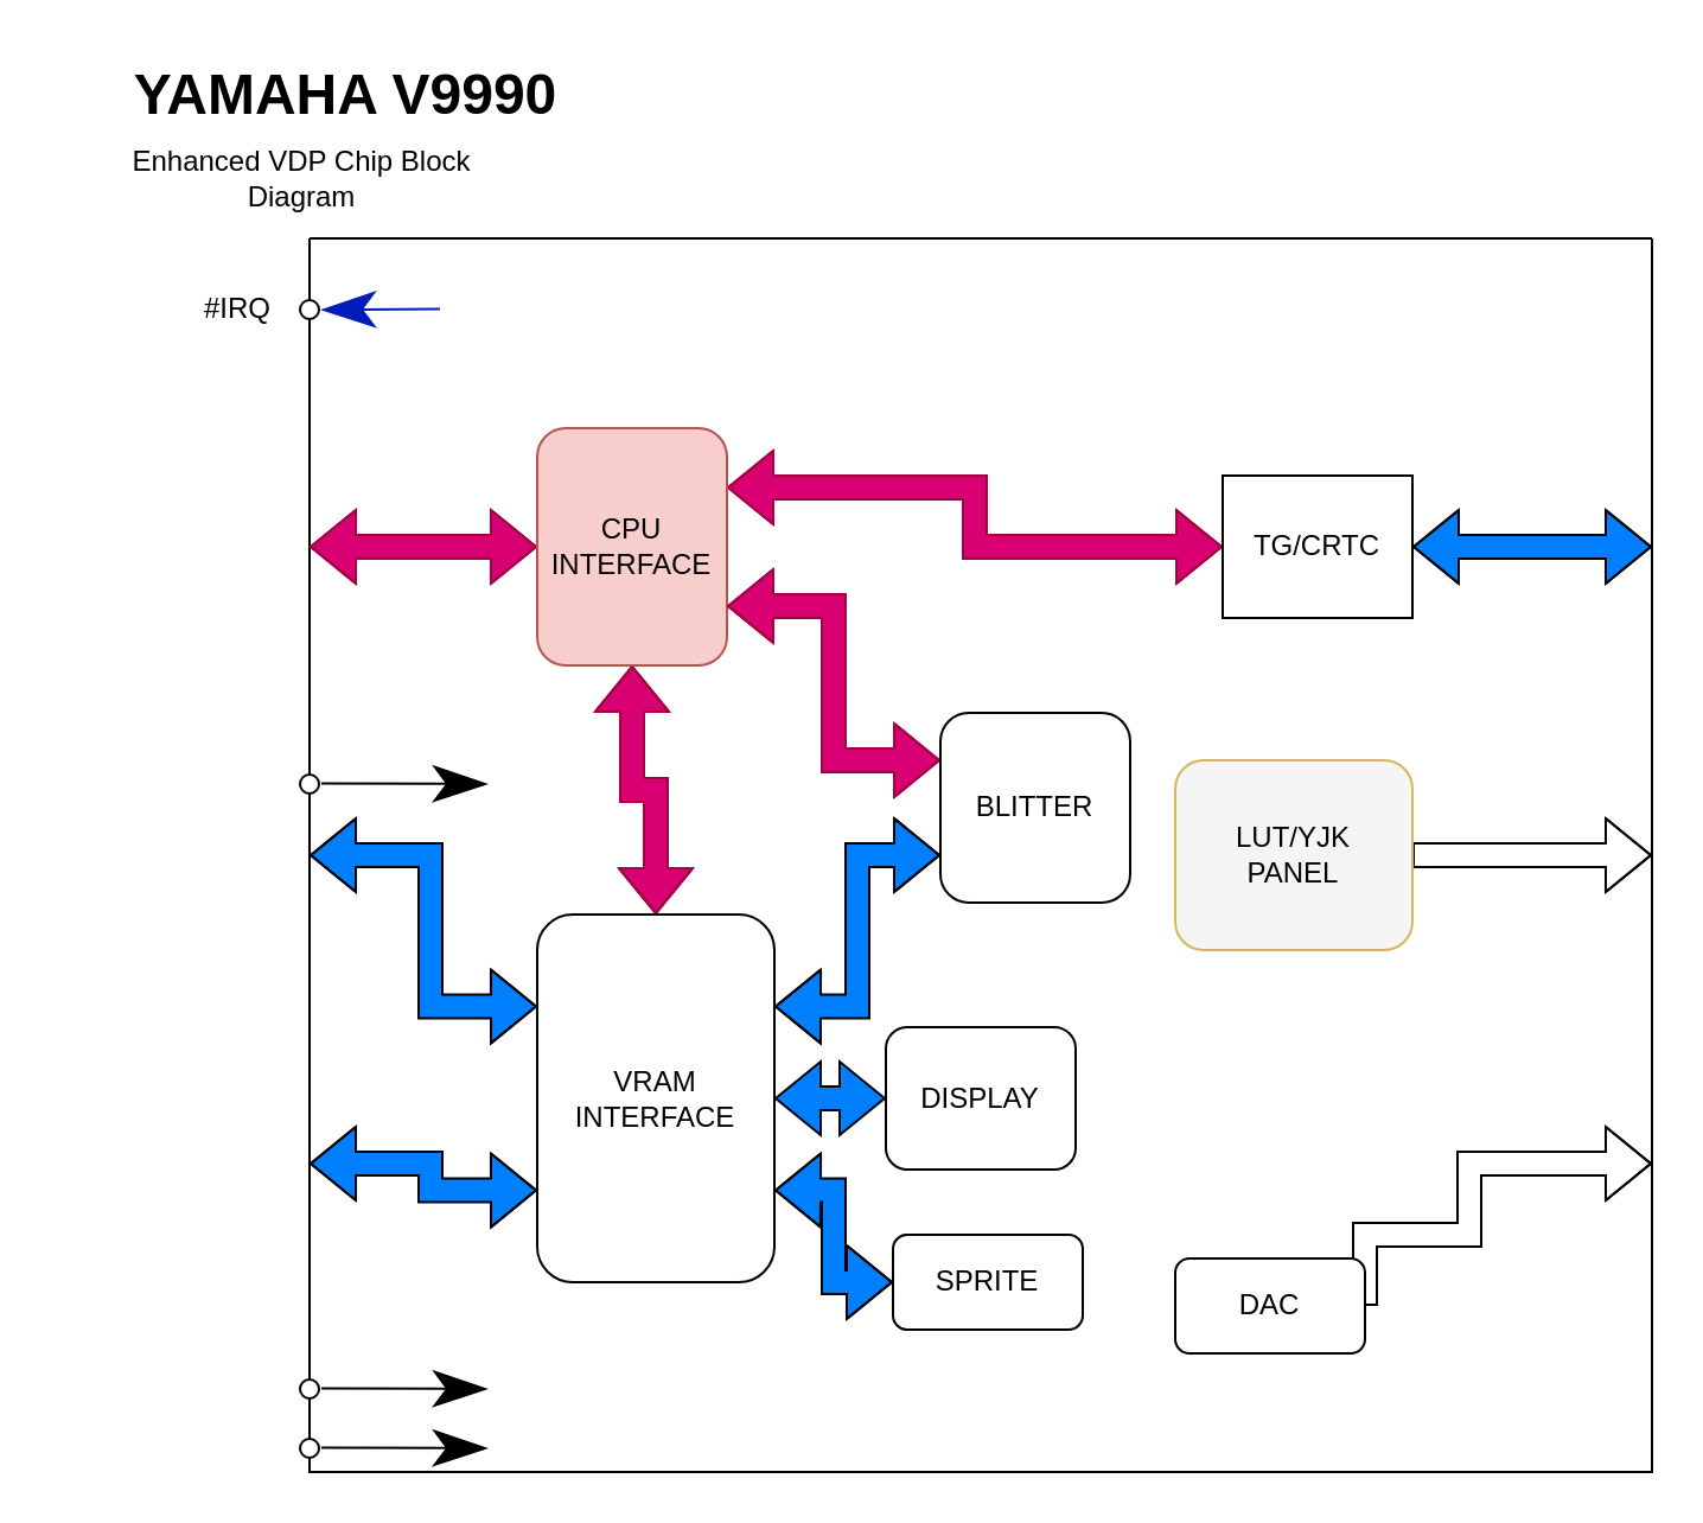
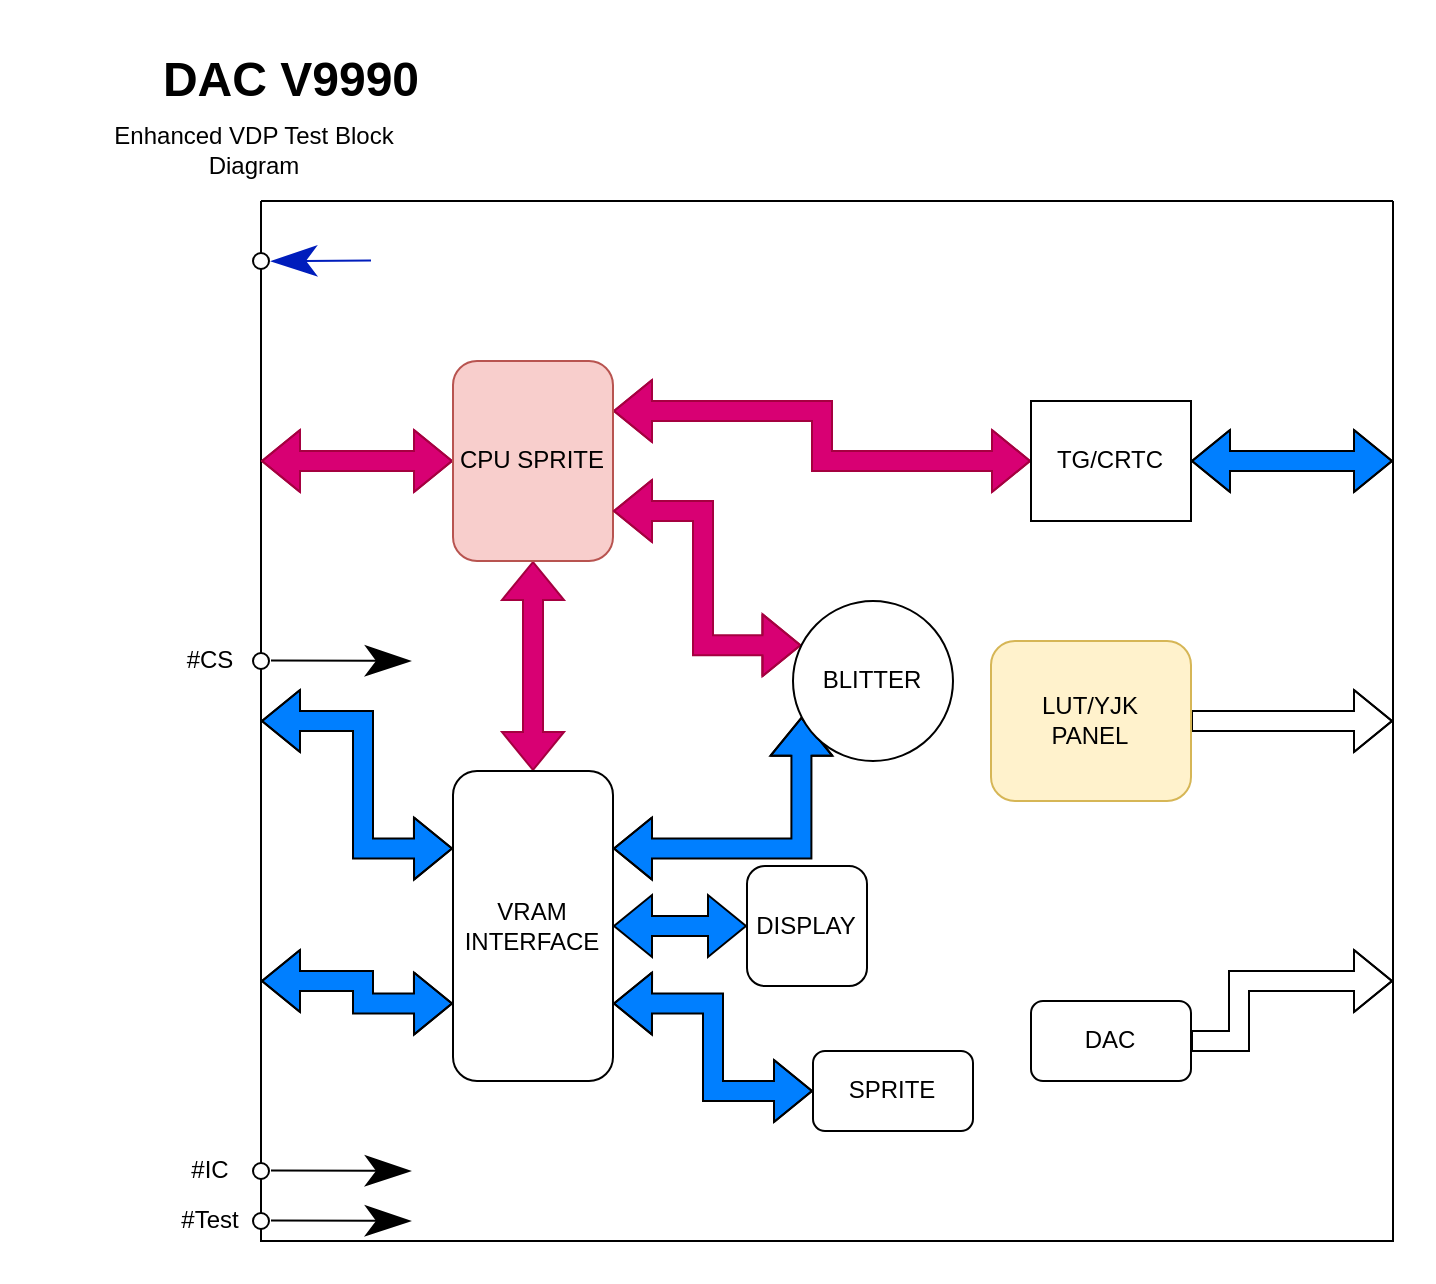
  <mxCell id="0" />
  <mxCell id="1" parent="0" />
- <mxCell id="2" value="YAMAHA V9990" style="text;strokeColor=none;fillColor=none;html=1;fontSize=24;fontStyle=1;verticalAlign=middle;align=center;" parent="1" vertex="1"><mxGeometry x="20" y="20" width="250" height="40" as="geometry" /></mxCell>
- <mxCell id="3" value="Enhanced VDP Chip Block Diagram" style="text;html=1;strokeColor=none;fillColor=none;align=center;verticalAlign=middle;whiteSpace=wrap;rounded=0;" parent="1" vertex="1"><mxGeometry x="47" y="60" width="160" height="30" as="geometry" /></mxCell>
+ <mxCell id="2" value="DAC V9990" style="text;strokeColor=none;fillColor=none;html=1;fontSize=24;fontStyle=1;verticalAlign=middle;align=center;" parent="1" vertex="1"><mxGeometry x="20" y="20" width="250" height="40" as="geometry" /></mxCell>
+ <mxCell id="3" value="Enhanced VDP Test Block Diagram" style="text;html=1;strokeColor=none;fillColor=none;align=center;verticalAlign=middle;whiteSpace=wrap;rounded=0;" parent="1" vertex="1"><mxGeometry x="47" y="60" width="160" height="30" as="geometry" /></mxCell>
  <mxCell id="4" value="" style="swimlane;startSize=0;points=[[0,0,0,0,0],[0,0.25,0,0,0],[0,0.5,0,0,0],[0,0.75,0,0,0],[0,1,0,0,0],[0.25,0,0,0,0],[0.25,1,0,0,0],[0.5,0,0,0,0],[0.5,1,0,0,0],[0.75,0,0,0,0],[0.75,1,0,0,0],[1,0,0,0,0],[1,0.25,0,0,0],[1,0.5,0,0,0],[1,0.75,0,0,0],[1,1,0,0,0]];" parent="1" vertex="1"><mxGeometry x="130" y="100" width="566" height="520" as="geometry"><mxRectangle x="170" y="160" width="50" height="40" as="alternateBounds" /></mxGeometry></mxCell>
  <mxCell id="5" style="edgeStyle=orthogonalEdgeStyle;shape=flexArrow;rounded=0;orthogonalLoop=1;jettySize=auto;html=1;exitX=0;exitY=0.5;exitDx=0;exitDy=0;entryX=0;entryY=0.25;entryDx=0;entryDy=0;entryPerimeter=0;labelBackgroundColor=default;fontFamily=Helvetica;fontSize=11;fontColor=default;startArrow=block;endArrow=classic;fillColor=#d80073;strokeColor=#A50040;" edge="1" parent="4" source="8" target="4"><mxGeometry relative="1" as="geometry"><Array as="points"><mxPoint x="51" y="130" /><mxPoint x="51" y="130" /></Array></mxGeometry></mxCell>
  <mxCell id="6" style="edgeStyle=orthogonalEdgeStyle;shape=flexArrow;rounded=0;orthogonalLoop=1;jettySize=auto;html=1;exitX=1;exitY=0.25;exitDx=0;exitDy=0;entryX=0;entryY=0.5;entryDx=0;entryDy=0;labelBackgroundColor=default;fontFamily=Helvetica;fontSize=11;fontColor=default;startArrow=block;endArrow=classic;fillColor=#d80073;strokeColor=#A50040;" edge="1" parent="4" source="8" target="28"><mxGeometry relative="1" as="geometry" /></mxCell>
  <mxCell id="7" style="edgeStyle=orthogonalEdgeStyle;shape=flexArrow;rounded=0;orthogonalLoop=1;jettySize=auto;html=1;exitX=0.5;exitY=1;exitDx=0;exitDy=0;entryX=0.5;entryY=0;entryDx=0;entryDy=0;labelBackgroundColor=default;fontFamily=Helvetica;fontSize=11;fontColor=default;startArrow=block;endArrow=classic;fillColor=#d80073;strokeColor=#A50040;" edge="1" parent="4" source="8" target="13"><mxGeometry relative="1" as="geometry" /></mxCell>
- <mxCell id="8" value="CPU INTERFACE" style="rounded=1;whiteSpace=wrap;html=1;fontSize=12;glass=0;strokeWidth=1;shadow=0;fillColor=#f8cecc;strokeColor=#b85450;" parent="4" vertex="1"><mxGeometry x="96" y="80" width="80" height="100" as="geometry" /></mxCell>
+ <mxCell id="8" value="CPU SPRITE" style="rounded=1;whiteSpace=wrap;html=1;fontSize=12;glass=0;strokeWidth=1;shadow=0;fillColor=#f8cecc;strokeColor=#b85450;" parent="4" vertex="1"><mxGeometry x="96" y="80" width="80" height="100" as="geometry" /></mxCell>
  <mxCell id="9" style="edgeStyle=orthogonalEdgeStyle;shape=flexArrow;rounded=0;orthogonalLoop=1;jettySize=auto;html=1;exitX=1;exitY=0.25;exitDx=0;exitDy=0;entryX=0;entryY=0.75;entryDx=0;entryDy=0;labelBackgroundColor=default;fontFamily=Helvetica;fontSize=11;fontColor=default;startArrow=block;endArrow=classic;fillColor=#007FFF;" edge="1" parent="4" source="13" target="26"><mxGeometry relative="1" as="geometry" /></mxCell>
  <mxCell id="10" style="edgeStyle=orthogonalEdgeStyle;shape=flexArrow;rounded=0;orthogonalLoop=1;jettySize=auto;html=1;exitX=1;exitY=0.75;exitDx=0;exitDy=0;entryX=0;entryY=0.5;entryDx=0;entryDy=0;labelBackgroundColor=default;fontFamily=Helvetica;fontSize=11;fontColor=default;startArrow=block;endArrow=classic;fillColor=#007FFF;" edge="1" parent="4" source="13" target="24"><mxGeometry relative="1" as="geometry" /></mxCell>
  <mxCell id="11" style="edgeStyle=orthogonalEdgeStyle;shape=flexArrow;rounded=0;orthogonalLoop=1;jettySize=auto;html=1;exitX=0;exitY=0.75;exitDx=0;exitDy=0;entryX=0;entryY=0.75;entryDx=0;entryDy=0;entryPerimeter=0;labelBackgroundColor=default;fontFamily=Helvetica;fontSize=11;fontColor=default;startArrow=block;endArrow=classic;fillColor=#007FFF;" edge="1" parent="4" source="13" target="4"><mxGeometry relative="1" as="geometry"><Array as="points"><mxPoint x="51" y="401" /><mxPoint x="51" y="390" /></Array></mxGeometry></mxCell>
  <mxCell id="12" style="edgeStyle=orthogonalEdgeStyle;shape=flexArrow;rounded=0;orthogonalLoop=1;jettySize=auto;html=1;exitX=0;exitY=0.25;exitDx=0;exitDy=0;entryX=0;entryY=0.5;entryDx=0;entryDy=0;entryPerimeter=0;labelBackgroundColor=default;fontFamily=Helvetica;fontSize=11;fontColor=default;startArrow=block;endArrow=classic;fillColor=#007FFF;" edge="1" parent="4" source="13" target="4"><mxGeometry relative="1" as="geometry"><Array as="points"><mxPoint x="51" y="324" /><mxPoint x="51" y="260" /></Array></mxGeometry></mxCell>
- <mxCell id="13" value="VRAM INTERFACE" style="rounded=1;whiteSpace=wrap;html=1;fontSize=12;glass=0;strokeWidth=1;shadow=0;" parent="4" vertex="1"><mxGeometry x="96" y="285" width="100" height="155" as="geometry" /></mxCell>
+ <mxCell id="13" value="VRAM INTERFACE" style="rounded=1;whiteSpace=wrap;html=1;fontSize=12;glass=0;strokeWidth=1;shadow=0;" parent="4" vertex="1"><mxGeometry x="96" y="285" width="80" height="155" as="geometry" /></mxCell>
  <mxCell id="14" value="" style="group" parent="4" vertex="1" connectable="0"><mxGeometry x="-45" y="220" width="120" height="20" as="geometry" /></mxCell>
  <mxCell id="15" value="" style="endArrow=classicThin;html=1;strokeWidth=1;endSize=20;rounded=0;" parent="14" edge="1"><mxGeometry width="100" relative="1" as="geometry"><mxPoint x="50" y="9.71" as="sourcePoint" /><mxPoint x="120" y="10" as="targetPoint" /></mxGeometry></mxCell>
  <mxCell id="16" value="" style="verticalLabelPosition=bottom;shadow=0;dashed=0;align=center;html=1;verticalAlign=top;shape=mxgraph.electrical.logic_gates.inverting_contact;" parent="14" vertex="1"><mxGeometry x="40" y="5" width="10" height="10" as="geometry" /></mxCell>
+ <mxCell id="17" value="#CS" style="text;html=1;strokeColor=none;fillColor=none;align=center;verticalAlign=middle;whiteSpace=wrap;rounded=0;" parent="14" vertex="1"><mxGeometry width="40" height="20" as="geometry" /></mxCell>
  <mxCell id="18" value="" style="group" parent="4" vertex="1" connectable="0"><mxGeometry x="-55" y="20" width="110" height="20" as="geometry" /></mxCell>
  <mxCell id="19" value="" style="endArrow=classicThin;html=1;strokeWidth=1;endSize=20;rounded=0;fillColor=#0050ef;strokeColor=#001DBC;" parent="18" edge="1"><mxGeometry width="100" relative="1" as="geometry"><mxPoint x="110" y="9.71" as="sourcePoint" /><mxPoint x="60" y="10.12" as="targetPoint" /></mxGeometry></mxCell>
  <mxCell id="20" value="" style="verticalLabelPosition=bottom;shadow=0;dashed=0;align=center;html=1;verticalAlign=top;shape=mxgraph.electrical.logic_gates.inverting_contact;" parent="18" vertex="1"><mxGeometry x="50" y="5" width="10" height="10" as="geometry" /></mxCell>
- <mxCell id="21" value="#IRQ" style="text;html=1;strokeColor=none;fillColor=none;align=center;verticalAlign=middle;whiteSpace=wrap;rounded=0;" parent="18" vertex="1"><mxGeometry width="50" height="20" as="geometry" /></mxCell>
  <mxCell id="22" style="edgeStyle=orthogonalEdgeStyle;shape=flexArrow;rounded=0;orthogonalLoop=1;jettySize=auto;html=1;exitX=0;exitY=0.5;exitDx=0;exitDy=0;entryX=1;entryY=0.5;entryDx=0;entryDy=0;labelBackgroundColor=default;fontFamily=Helvetica;fontSize=11;fontColor=default;startArrow=block;endArrow=classic;fillColor=#007FFF;" edge="1" parent="4" source="23" target="13"><mxGeometry relative="1" as="geometry" /></mxCell>
- <mxCell id="23" value="DISPLAY" style="rounded=1;whiteSpace=wrap;html=1;fontSize=12;glass=0;strokeWidth=1;shadow=0;" parent="4" vertex="1"><mxGeometry x="243" y="332.5" width="80" height="60" as="geometry" /></mxCell>
- <mxCell id="24" value="SPRITE" style="rounded=1;whiteSpace=wrap;html=1;fontSize=12;glass=0;strokeWidth=1;shadow=0;" parent="4" vertex="1"><mxGeometry x="246" y="420" width="80" height="40" as="geometry" /></mxCell>
+ <mxCell id="23" value="DISPLAY" style="rounded=1;whiteSpace=wrap;html=1;fontSize=12;glass=0;strokeWidth=1;shadow=0;" parent="4" vertex="1"><mxGeometry x="243" y="332.5" width="60" height="60" as="geometry" /></mxCell>
+ <mxCell id="24" value="SPRITE" style="rounded=1;whiteSpace=wrap;html=1;fontSize=12;glass=0;strokeWidth=1;shadow=0;" parent="4" vertex="1"><mxGeometry x="276" y="425" width="80" height="40" as="geometry" /></mxCell>
  <mxCell id="25" style="edgeStyle=orthogonalEdgeStyle;shape=flexArrow;rounded=0;orthogonalLoop=1;jettySize=auto;html=1;exitX=0;exitY=0.25;exitDx=0;exitDy=0;entryX=1;entryY=0.75;entryDx=0;entryDy=0;labelBackgroundColor=default;fontFamily=Helvetica;fontSize=11;fontColor=default;startArrow=block;endArrow=classic;fillColor=#d80073;strokeColor=#A50040;" edge="1" parent="4" source="26" target="8"><mxGeometry relative="1" as="geometry" /></mxCell>
- <mxCell id="26" value="BLITTER" style="rounded=1;whiteSpace=wrap;html=1;fontSize=12;glass=0;strokeWidth=1;shadow=0;" parent="4" vertex="1"><mxGeometry x="266" y="200" width="80" height="80" as="geometry" /></mxCell>
+ <mxCell id="26" value="BLITTER" style="ellipse;whiteSpace=wrap;html=1;fontSize=12;glass=0;strokeWidth=1;shadow=0;" parent="4" vertex="1"><mxGeometry x="266" y="200" width="80" height="80" as="geometry" /></mxCell>
  <mxCell id="27" style="edgeStyle=orthogonalEdgeStyle;shape=flexArrow;rounded=0;orthogonalLoop=1;jettySize=auto;html=1;exitX=1;exitY=0.5;exitDx=0;exitDy=0;entryX=1;entryY=0.25;entryDx=0;entryDy=0;entryPerimeter=0;labelBackgroundColor=default;fontFamily=Helvetica;fontSize=11;fontColor=default;startArrow=block;endArrow=classic;fillColor=#007FFF;" edge="1" parent="4" source="28" target="4"><mxGeometry relative="1" as="geometry"><Array as="points"><mxPoint x="501" y="130" /><mxPoint x="501" y="130" /></Array></mxGeometry></mxCell>
  <mxCell id="28" value="TG/CRTC" style="whiteSpace=wrap;html=1;fontSize=12;glass=0;strokeWidth=1;shadow=0;rounded=0;" parent="4" vertex="1"><mxGeometry x="385" y="100" width="80" height="60" as="geometry" /></mxCell>
  <mxCell id="29" style="edgeStyle=orthogonalEdgeStyle;shape=flexArrow;rounded=0;orthogonalLoop=1;jettySize=auto;html=1;exitX=1;exitY=0.5;exitDx=0;exitDy=0;entryX=1;entryY=0.5;entryDx=0;entryDy=0;entryPerimeter=0;fillColor=#FFFFFF;fillStyle=auto;gradientColor=none;" edge="1" parent="4" source="30" target="4"><mxGeometry relative="1" as="geometry"><Array as="points"><mxPoint x="511" y="260" /><mxPoint x="511" y="260" /></Array></mxGeometry></mxCell>
- <mxCell id="30" value="LUT/YJK&lt;br&gt;PANEL" style="rounded=1;whiteSpace=wrap;html=1;fontSize=12;glass=0;strokeWidth=1;shadow=0;fillColor=#f5f5f5;strokeColor=#d6b656;" parent="4" vertex="1"><mxGeometry x="365" y="220" width="100" height="80" as="geometry" /></mxCell>
+ <mxCell id="30" value="LUT/YJK&lt;br&gt;PANEL" style="rounded=1;whiteSpace=wrap;html=1;fontSize=12;glass=0;strokeWidth=1;shadow=0;fillColor=#fff2cc;strokeColor=#d6b656;" parent="4" vertex="1"><mxGeometry x="365" y="220" width="100" height="80" as="geometry" /></mxCell>
  <mxCell id="31" style="edgeStyle=orthogonalEdgeStyle;shape=flexArrow;rounded=0;orthogonalLoop=1;jettySize=auto;html=1;exitX=1;exitY=0.5;exitDx=0;exitDy=0;entryX=1;entryY=0.75;entryDx=0;entryDy=0;entryPerimeter=0;fillColor=#FFFFFF;" edge="1" parent="4" source="32" target="4"><mxGeometry relative="1" as="geometry"><Array as="points"><mxPoint x="489" y="420" /><mxPoint x="489" y="390" /></Array></mxGeometry></mxCell>
- <mxCell id="32" value="DAC" style="rounded=1;whiteSpace=wrap;html=1;fontSize=12;glass=0;strokeWidth=1;shadow=0;" parent="4" vertex="1"><mxGeometry x="365" y="430" width="80" height="40" as="geometry" /></mxCell>
+ <mxCell id="32" value="DAC" style="rounded=1;whiteSpace=wrap;html=1;fontSize=12;glass=0;strokeWidth=1;shadow=0;" parent="4" vertex="1"><mxGeometry x="385" y="400" width="80" height="40" as="geometry" /></mxCell>
  <mxCell id="33" value="" style="group" parent="4" vertex="1" connectable="0"><mxGeometry x="-45" y="500" width="120" height="20" as="geometry" /></mxCell>
  <mxCell id="34" value="" style="endArrow=classicThin;html=1;strokeWidth=1;endSize=20;rounded=0;" parent="33" edge="1"><mxGeometry width="100" relative="1" as="geometry"><mxPoint x="50" y="9.71" as="sourcePoint" /><mxPoint x="120" y="10" as="targetPoint" /></mxGeometry></mxCell>
  <mxCell id="35" value="" style="verticalLabelPosition=bottom;shadow=0;dashed=0;align=center;html=1;verticalAlign=top;shape=mxgraph.electrical.logic_gates.inverting_contact;" parent="33" vertex="1"><mxGeometry x="40" y="5" width="10" height="10" as="geometry" /></mxCell>
+ <mxCell id="36" value="#Test" style="text;html=1;strokeColor=none;fillColor=none;align=center;verticalAlign=middle;whiteSpace=wrap;rounded=0;" parent="33" vertex="1"><mxGeometry width="40" height="20" as="geometry" /></mxCell>
  <mxCell id="37" value="" style="group" parent="4" vertex="1" connectable="0"><mxGeometry x="-45" y="475" width="120" height="20" as="geometry" /></mxCell>
  <mxCell id="38" value="" style="endArrow=classicThin;html=1;strokeWidth=1;endSize=20;rounded=0;" parent="37" edge="1"><mxGeometry width="100" relative="1" as="geometry"><mxPoint x="50" y="9.71" as="sourcePoint" /><mxPoint x="120" y="10" as="targetPoint" /></mxGeometry></mxCell>
+ <mxCell id="39" value="#IC" style="text;html=1;strokeColor=none;fillColor=none;align=center;verticalAlign=middle;whiteSpace=wrap;rounded=0;" parent="37" vertex="1"><mxGeometry width="40" height="20" as="geometry" /></mxCell>
  <mxCell id="40" value="" style="verticalLabelPosition=bottom;shadow=0;dashed=0;align=center;html=1;verticalAlign=top;shape=mxgraph.electrical.logic_gates.inverting_contact;" parent="37" vertex="1"><mxGeometry x="40" y="5" width="10" height="10" as="geometry" /></mxCell>
